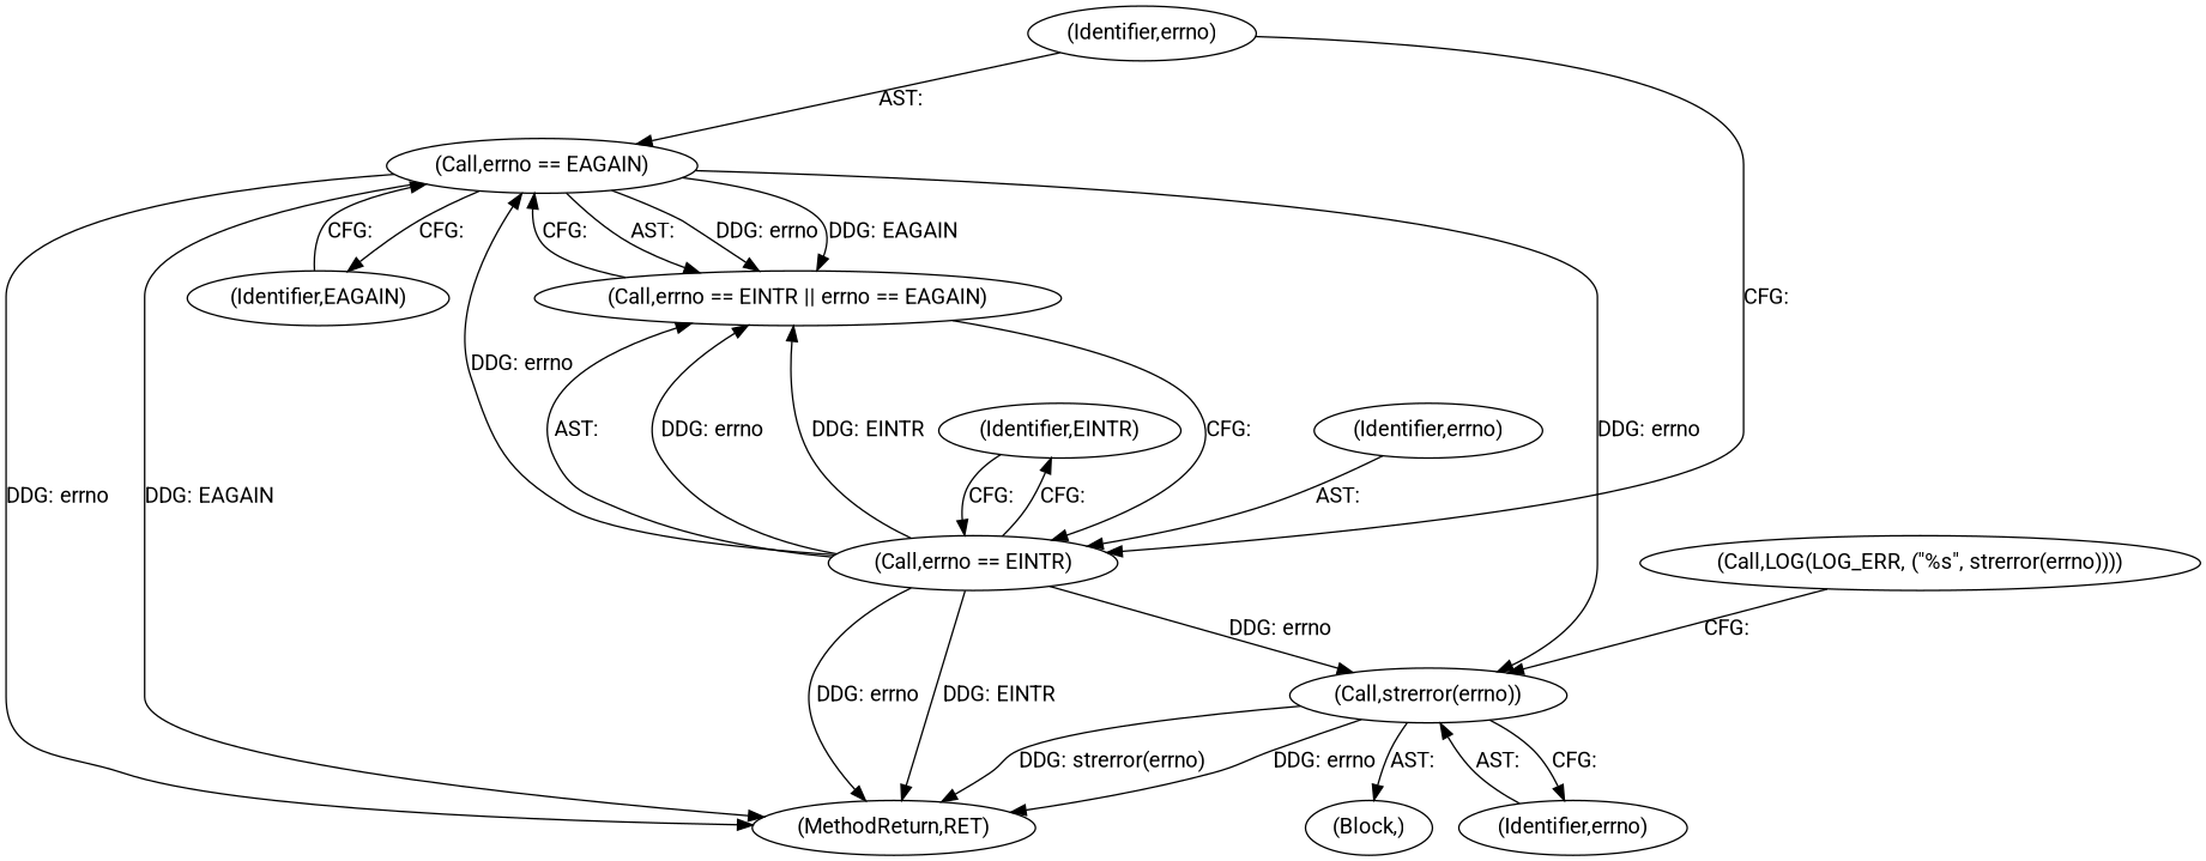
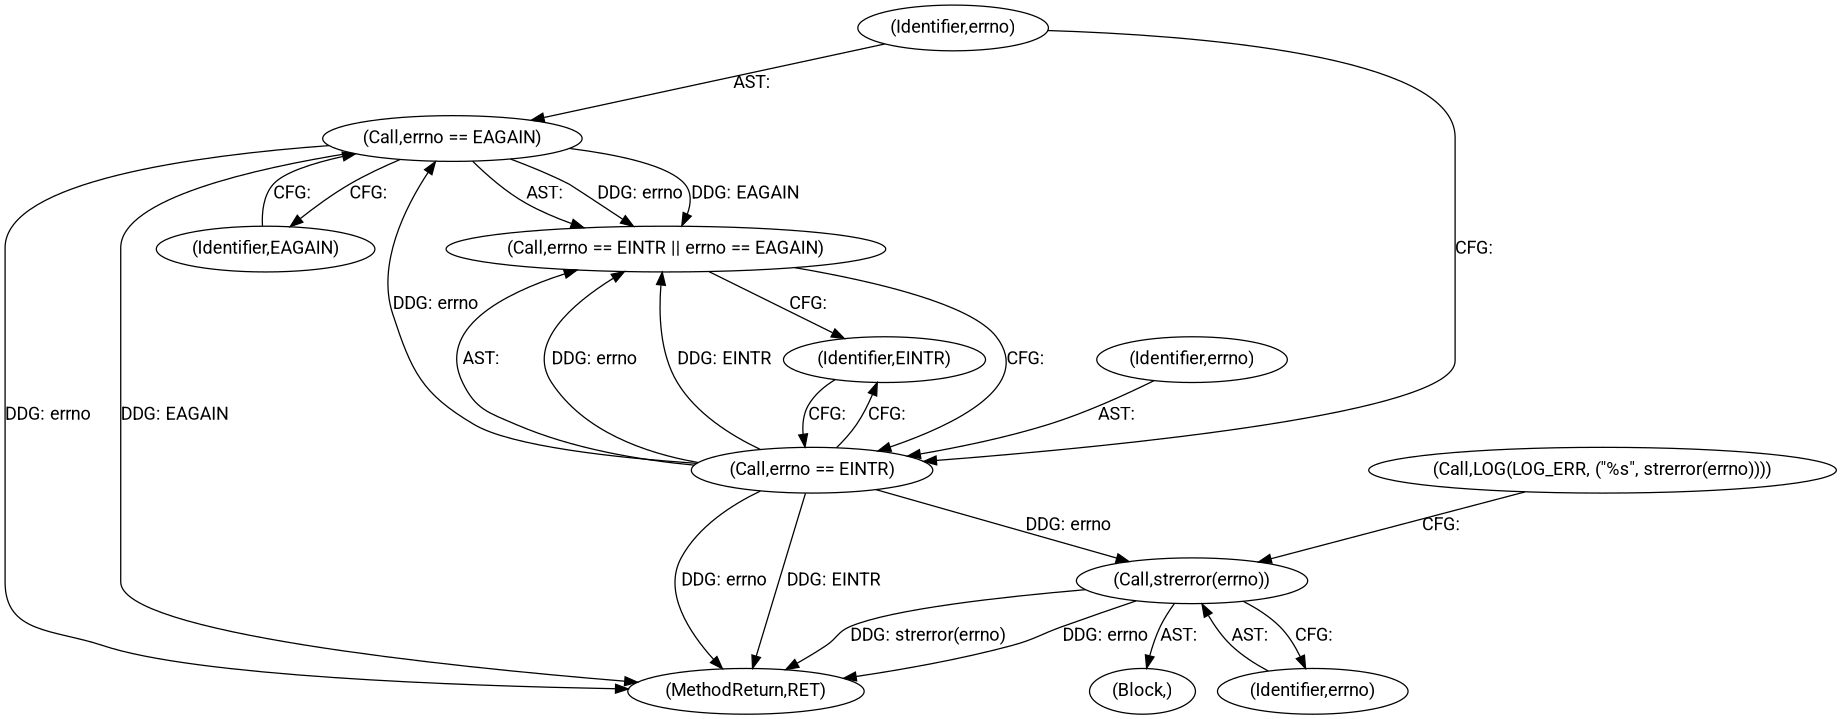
  digraph {
    fontname=Roboto
    node [fontname=Roboto]
    edge [fontname=Roboto]
    n1 [label="(Call,strerror(errno))"]
    n2 [label="(Block,)"]
    n3 [label="(MethodReturn,RET)"]
    n4 [label="(Identifier,errno)"]
    n5 [label="(Call,errno == EAGAIN)"]
    n6 [label="(Identifier,EAGAIN)"]
    n7 [label="(Call,errno == EINTR || errno == EAGAIN)"]
    n8 [label="(Call,errno == EINTR)"]
    n9 [label="(Identifier,EINTR)"]
    n10 [label="(Call,LOG(LOG_ERR, (\"%s\", strerror(errno))))"]
    n11 [label="(Identifier,errno)"]
    n12 [label="(Identifier,errno)"]
    n1 -> n2 [label="AST: "]
    n1 -> n3 [label="DDG: errno"]
    n1 -> n3 [label="DDG: strerror(errno)"]
    n1 -> n4 [label="CFG: "]
    n4 -> n1 [label="AST: "]
-   n5 -> n1 [label="DDG: errno"]
    n5 -> n3 [label="DDG: errno"]
    n5 -> n3 [label="DDG: EAGAIN"]
    n5 -> n6 [label="CFG: "]
    n5 -> n7 [label="AST: "]
    n5 -> n7 [label="DDG: errno"]
    n5 -> n7 [label="DDG: EAGAIN"]
    n6 -> n5 [label="CFG: "]
-   n7 -> n5 [label="CFG: "]
+   n7 -> n9 [label="CFG: "]
    n7 -> n8 [label="CFG: "]
    n8 -> n1 [label="DDG: errno"]
    n8 -> n3 [label="DDG: EINTR"]
    n8 -> n3 [label="DDG: errno"]
    n8 -> n5 [label="DDG: errno"]
    n8 -> n7 [label="AST: "]
    n8 -> n7 [label="DDG: errno"]
    n8 -> n7 [label="DDG: EINTR"]
    n8 -> n9 [label="CFG: "]
    n9 -> n8 [label="CFG: "]
    n10 -> n1 [label="CFG: "]
    n11 -> n5 [label="AST: "]
    n11 -> n8 [label="CFG: "]
    n12 -> n8 [label="AST: "]
  }
